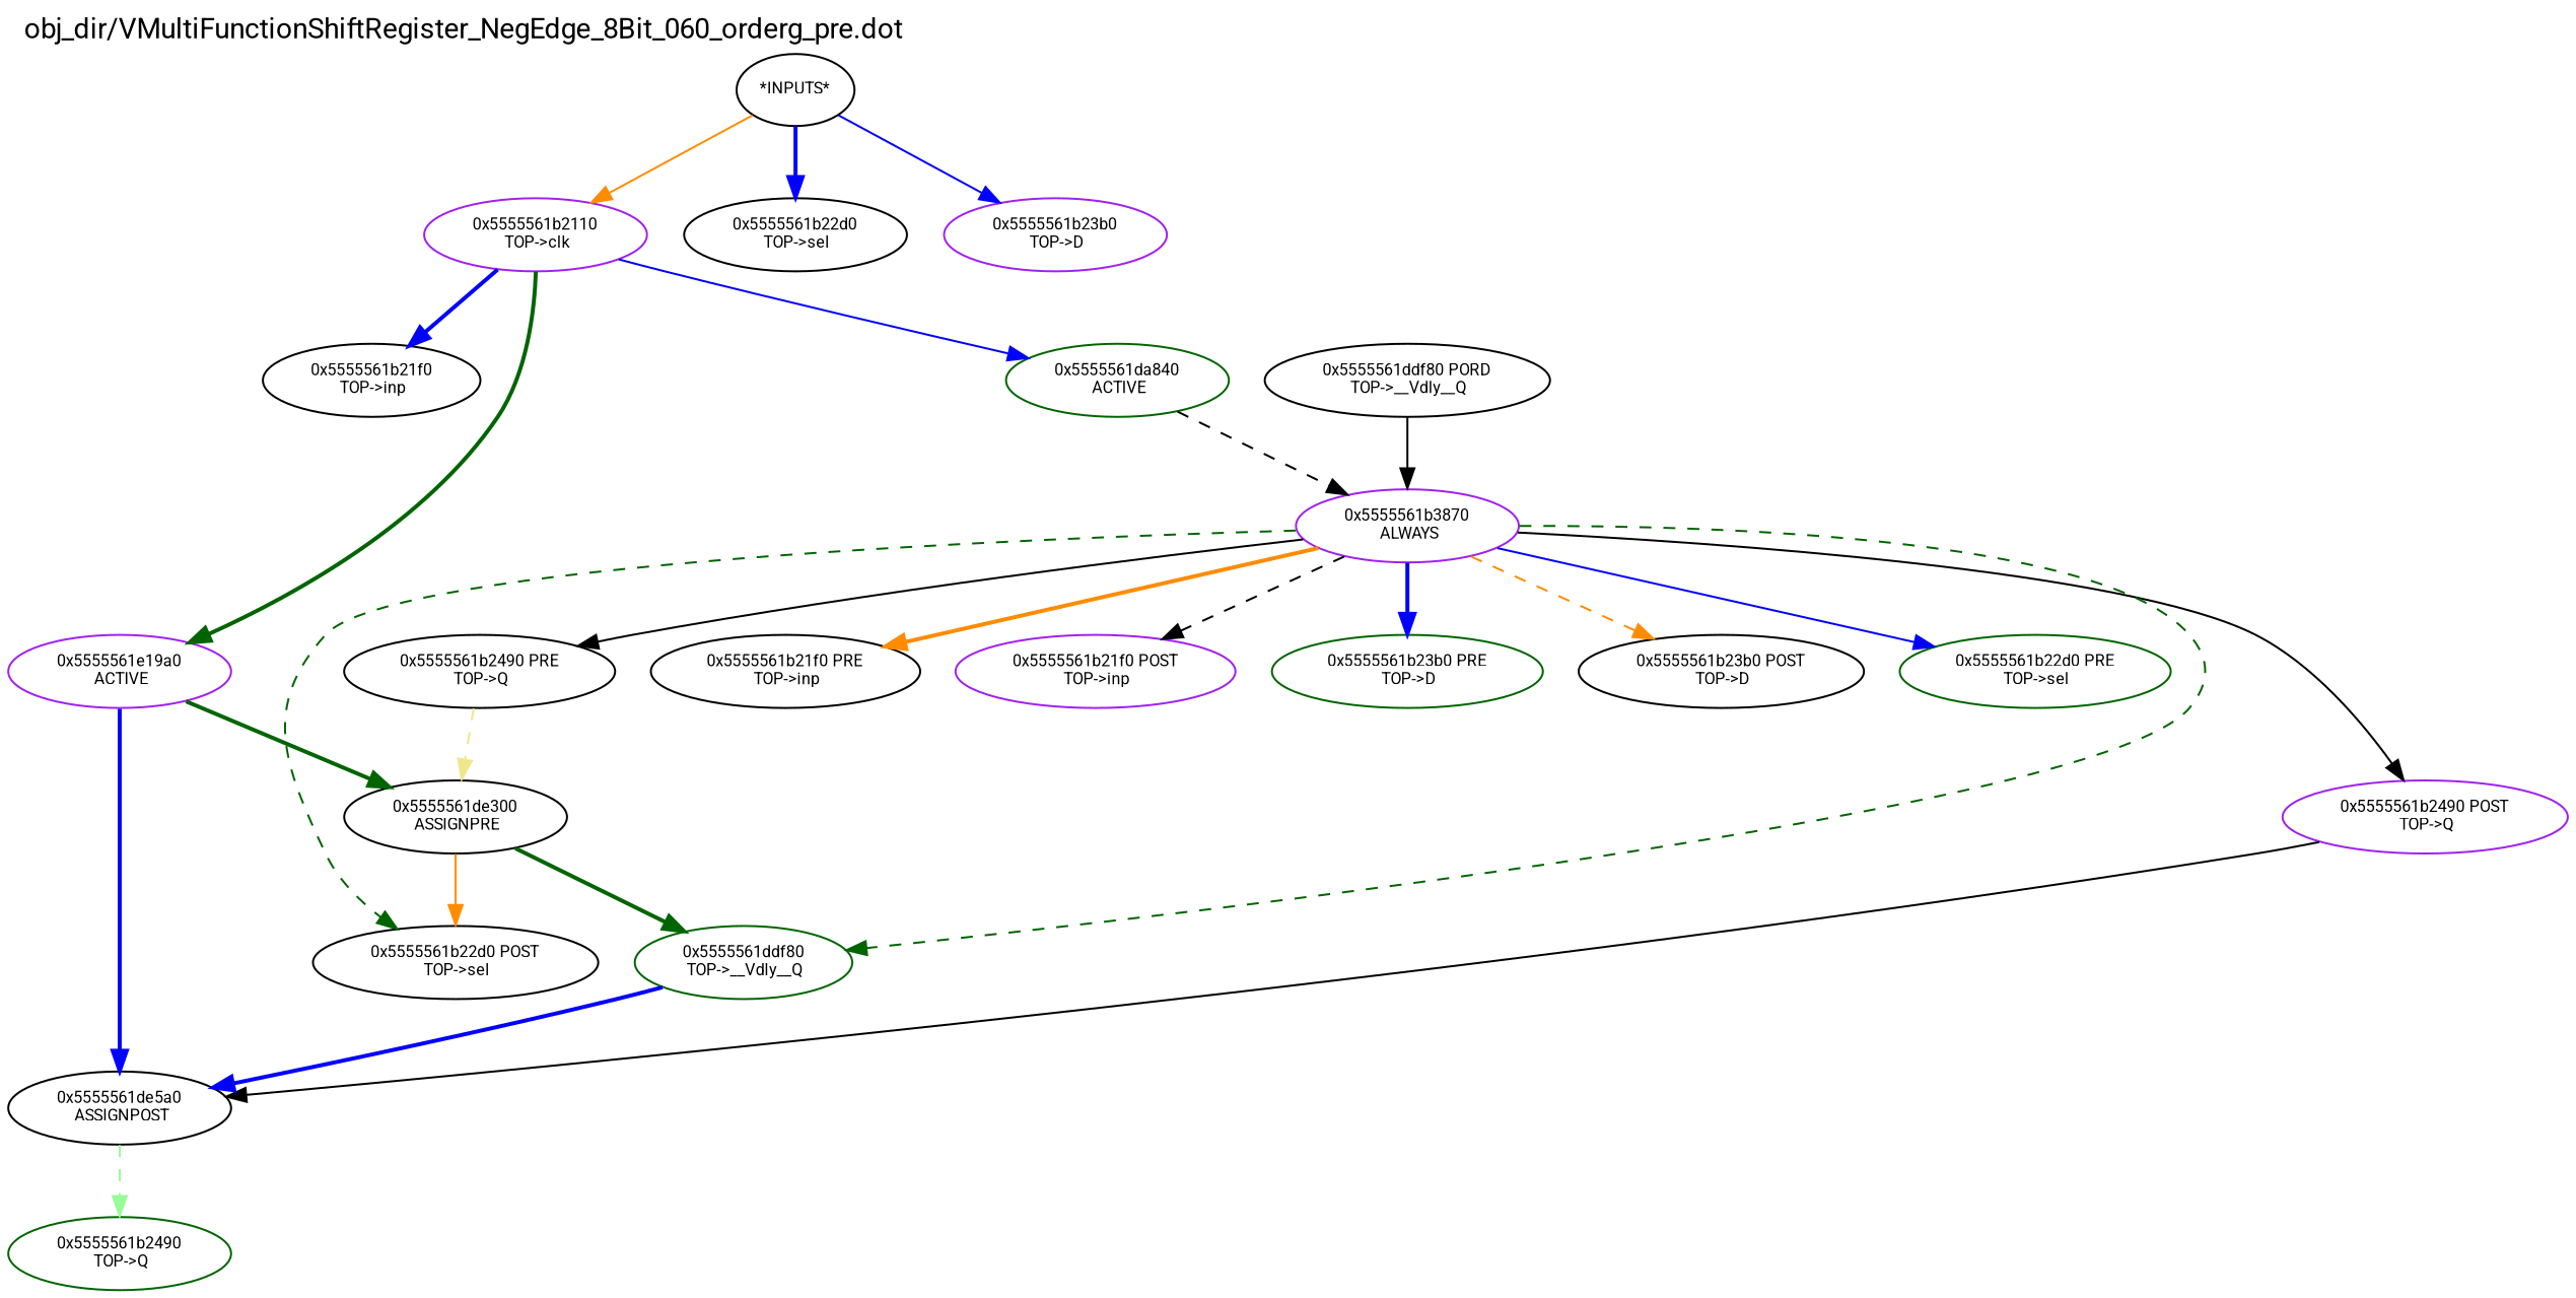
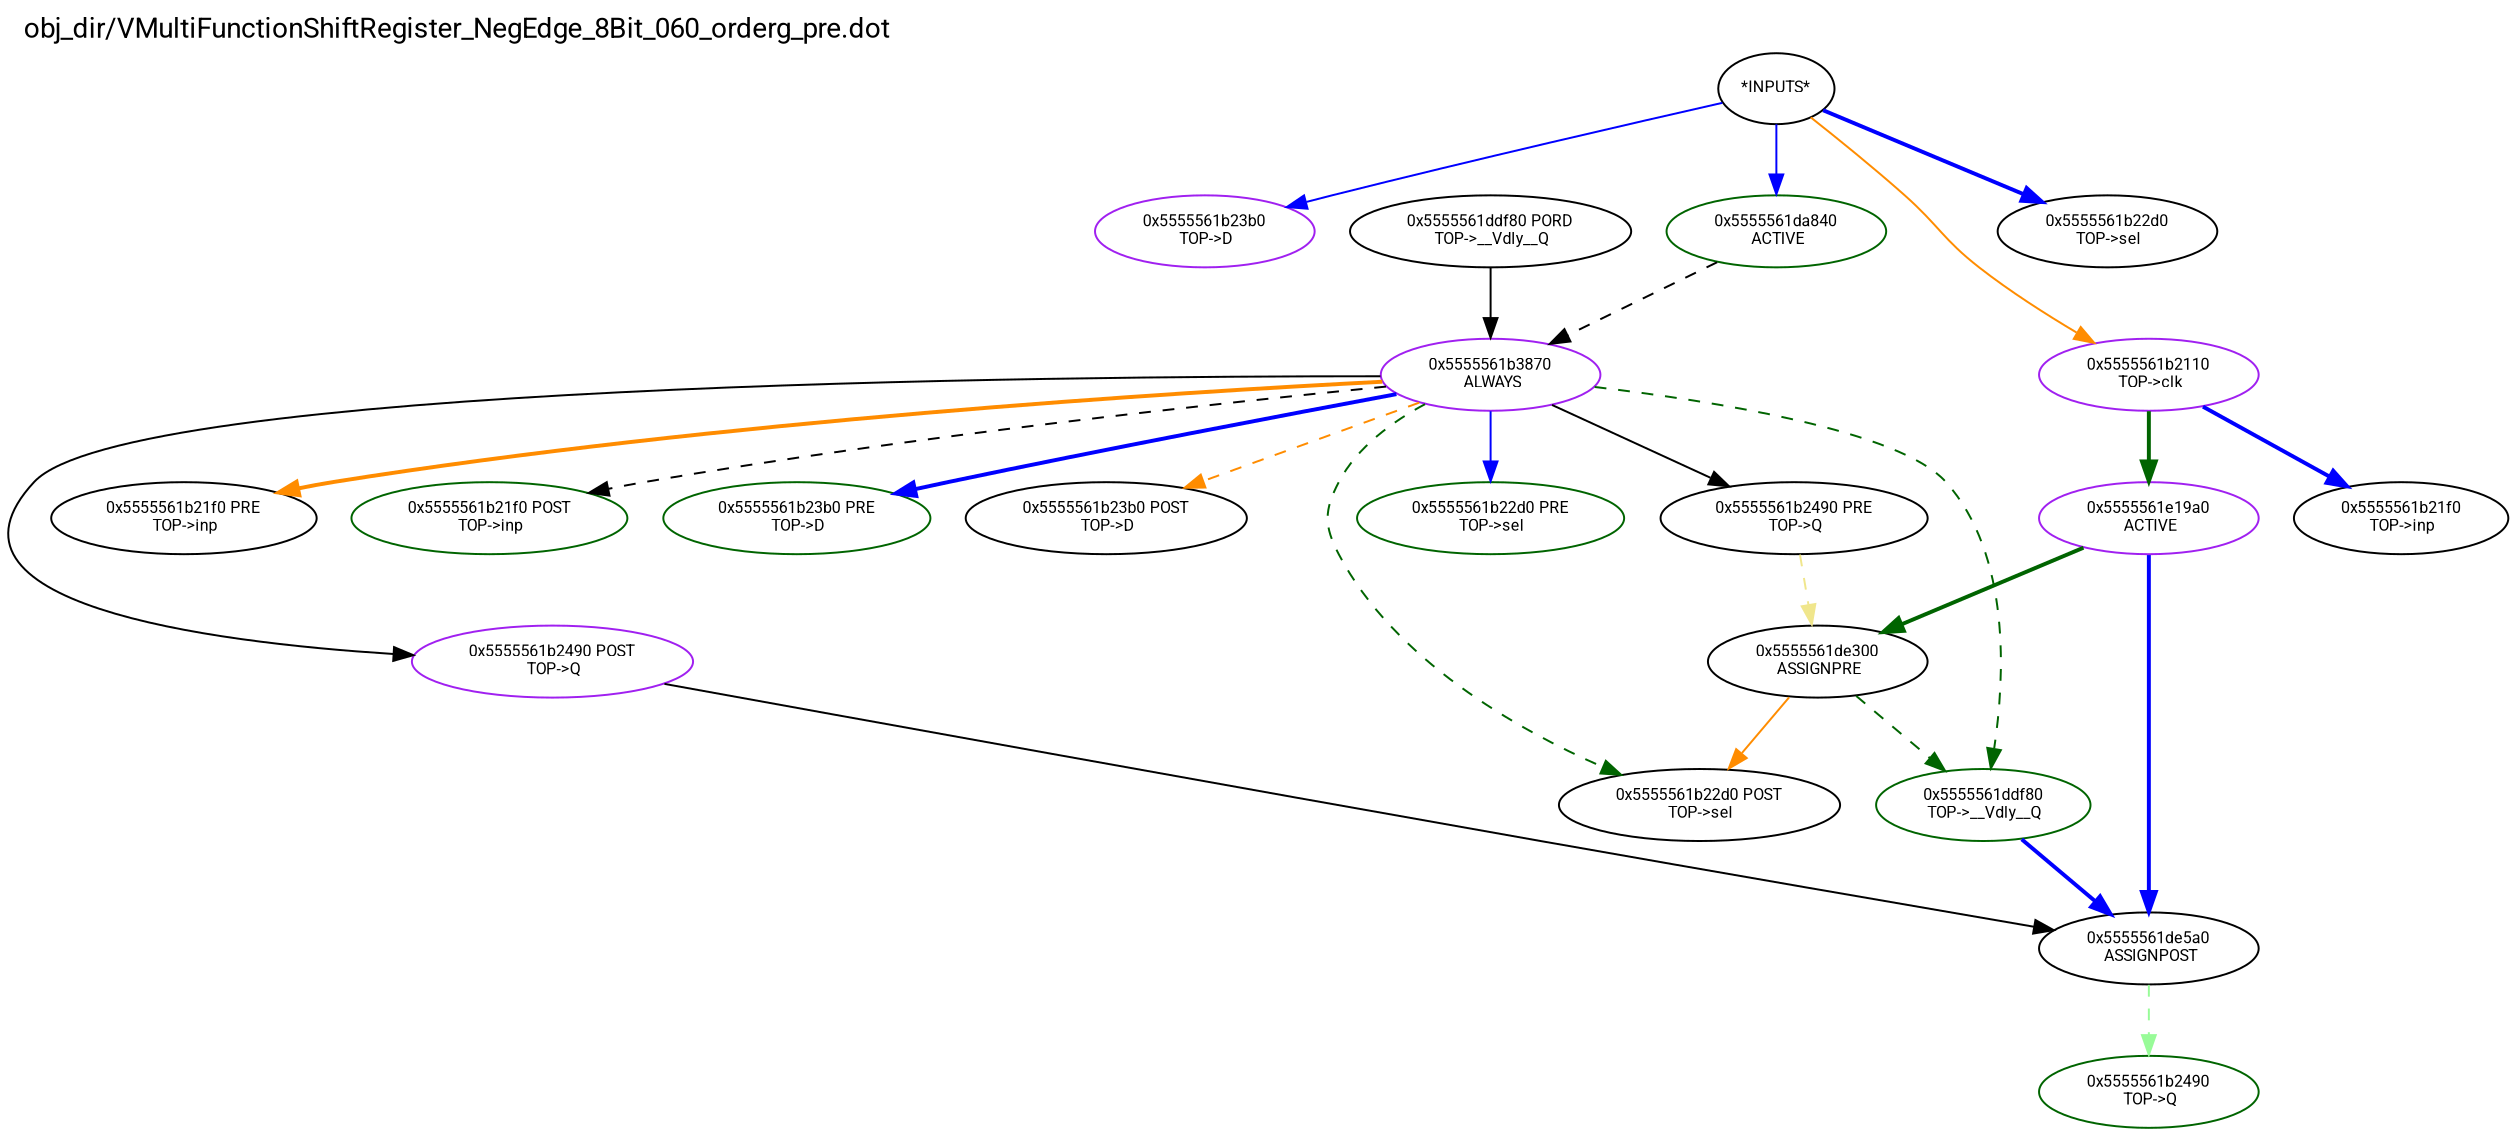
  digraph {
    fontname=Roboto
    label="obj_dir/VMultiFunctionShiftRegister_NegEdge_8Bit_060_orderg_pre.dot"
    labeljust=l
    labelloc=t
    rankdir=TB
    node [color=black fontname=Roboto fontsize=8]
    edge [color=blue fontname=Roboto fontsize=8 style=solid weight=32]
    n1 [label="*INPUTS*"]
    n2 [color=purple label="0x5555561b2110\n TOP->clk"]
    n3 [label="0x5555561b22d0\n TOP->sel"]
    n4 [color=purple label="0x5555561b23b0\n TOP->D"]
    n5 [label="0x5555561b21f0\n TOP->inp"]
    n6 [color=darkgreen label="0x5555561da840\n ACTIVE"]
    n7 [color=purple label="0x5555561e19a0\n ACTIVE"]
    n8 [color=purple label="0x5555561b3870\n ALWAYS"]
    n9 [label="0x5555561de300\n ASSIGNPRE"]
    n10 [label="0x5555561de5a0\n ASSIGNPOST"]
    n11 [color=darkgreen label="0x5555561b22d0 PRE\n TOP->sel"]
    n12 [label="0x5555561b22d0 POST\n TOP->sel"]
    n13 [label="0x5555561b2490 PRE\n TOP->Q"]
    n14 [color=purple label="0x5555561b2490 POST\n TOP->Q"]
    n15 [label="0x5555561b21f0 PRE\n TOP->inp"]
-   n16 [color=purple label="0x5555561b21f0 POST\n TOP->inp"]
+   n16 [color=darkgreen label="0x5555561b21f0 POST\n TOP->inp"]
    n17 [color=darkgreen label="0x5555561b23b0 PRE\n TOP->D"]
    n18 [label="0x5555561b23b0 POST\n TOP->D"]
    n19 [color=darkgreen label="0x5555561ddf80\n TOP->__Vdly__Q"]
    n20 [color=darkgreen label="0x5555561b2490\n TOP->Q"]
    n21 [label="0x5555561ddf80 PORD\n TOP->__Vdly__Q"]
    n1 -> n2 [color=darkorange weight=1]
    n1 -> n3 [style=bold weight=1]
    n1 -> n4 [weight=1]
    n2 -> n5 [style=bold weight=1]
-   n2 -> n6 [weight=8]
+   n1 -> n6 [weight=8]
    n2 -> n7 [color=darkgreen style=bold weight=8]
    n6 -> n8 [color=black style=dashed]
    n7 -> n9 [color=darkgreen style=bold]
    n7 -> n10 [style=bold]
    n8 -> n11
    n8 -> n12 [color=darkgreen style=dashed weight=2]
    n8 -> n13 [color=black]
    n8 -> n14 [color=black weight=2]
    n8 -> n15 [color=darkorange style=bold]
    n8 -> n16 [color=black style=dashed weight=2]
    n8 -> n17 [style=bold]
    n8 -> n18 [color=darkorange style=dashed weight=2]
    n8 -> n19 [color=darkgreen style=dashed]
    n9 -> n12 [color=darkorange]
-   n9 -> n19 [color=darkgreen style=bold]
+   n9 -> n19 [color=darkgreen style=dashed]
    n10 -> n20 [color=PaleGreen style=dashed weight=1]
    n13 -> n9 [color=khaki style=dashed weight=3]
    n14 -> n10 [color=black weight=2]
    n19 -> n10 [style=bold weight=8]
    n21 -> n8 [color=black]
  }
